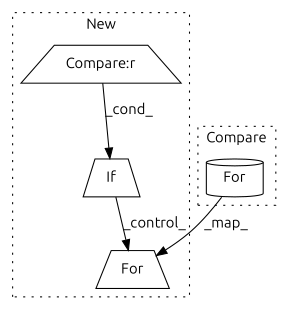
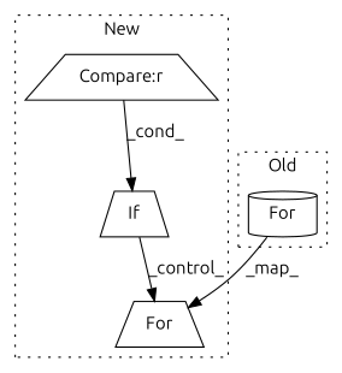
  digraph {
    fontname=Ubuntu
    node [a=107 shape=trapezium fontname=Ubuntu]
    edge [fontname=Ubuntu]
    n1 [l="4,30" label=For s="5111,5132"]
    n2 [a=96 l="3,26" label=If s="5061,5085"]
    n3 [a=40 l=21 label="Compare:r" s=5064]
    n4 [l="4,26" label=For s="5095,5116" shape=cylinder]
    subgraph cluster_1 {
      label=New
      style=dotted
      n1
      n2
      n3
    }
    subgraph cluster_2 {
-     label=Compare
+     label=Old
      style=dotted
      n4
    }
    n2 -> n1 [label=_control_]
    n3 -> n2 [label=_cond_]
    n4 -> n1 [label=_map_]
  }
